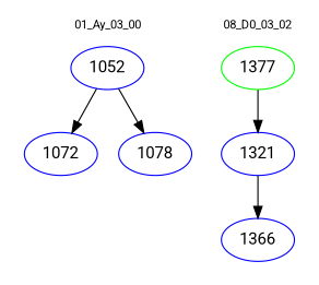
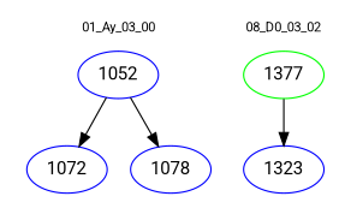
  digraph {
    fontname=Roboto
    node [color=blue fontname=Roboto]
    edge [color=black fontname=Roboto]
    n1 [label=1072]
    n2 [label=1052]
    n3 [label=1078]
    n4 [color=green label=1377]
-   n5 [label=1321]
-   n6 [label=1366]
+   n5 [label=1323]
    subgraph cluster_1 {
      color=white
      fontsize=10
      label="01_Ay_03_00"
      n1
      n2
      n3
    }
    subgraph cluster_2 {
      color=white
      fontsize=10
      label="08_D0_03_02"
      n4
      n5
-     n6
    }
    n2 -> n1
    n2 -> n3
    n4 -> n5
-   n5 -> n6
  }
